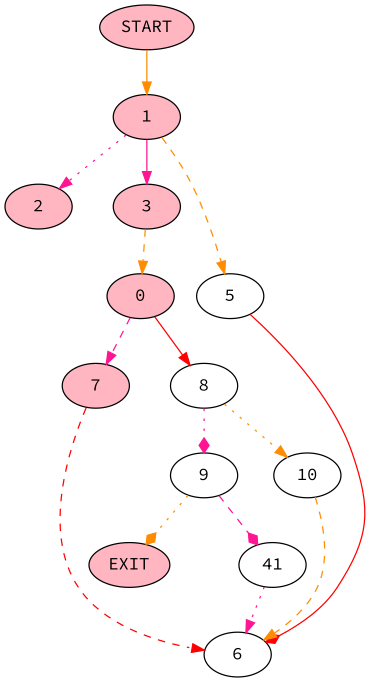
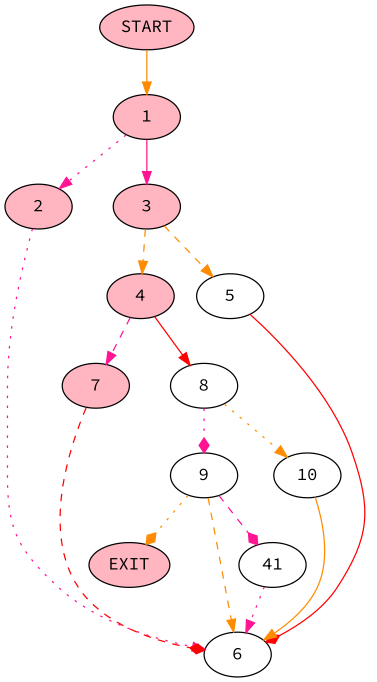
  digraph {
    fontname="Source Code Pro"
    node [fillcolor=lightpink fontname="Source Code Pro" style=filled]
    edge [arrowhead=normal color=darkorange fontname="Source Code Pro" style=dashed]
    n1 [label=START]
    1
    2
    3
    n5 [label=EXIT]
    6 [fillcolor=white]
-   4 [label=0]
+   4
    5 [fillcolor=white]
    7
    8 [fillcolor=white]
    9 [fillcolor=white]
    10 [fillcolor=white]
    n13 [fillcolor=white label=41]
    n1 -> 1 [style=solid]
    1 -> 2 [color=deeppink style=dotted]
    1 -> 3 [color=deeppink style=solid]
+   2 -> 6 [color=deeppink style=dotted]
    3 -> 4
-   1 -> 5
+   3 -> 5
    4 -> 7 [color=deeppink]
    4 -> 8 [color=red style=solid]
    5 -> 6 [arrowhead=diamond color=red style=solid]
-   7 -> 6 [color=red]
+   7 -> 6 [arrowhead=diamond color=red]
    8 -> 9 [arrowhead=diamond color=deeppink style=dotted]
    8 -> 10 [style=dotted]
    9 -> n5 [arrowhead=diamond style=dotted]
+   9 -> 6
    9 -> n13 [arrowhead=diamond color=deeppink]
-   10 -> 6
+   10 -> 6 [style=solid]
    n13 -> 6 [color=deeppink style=dotted]
  }
